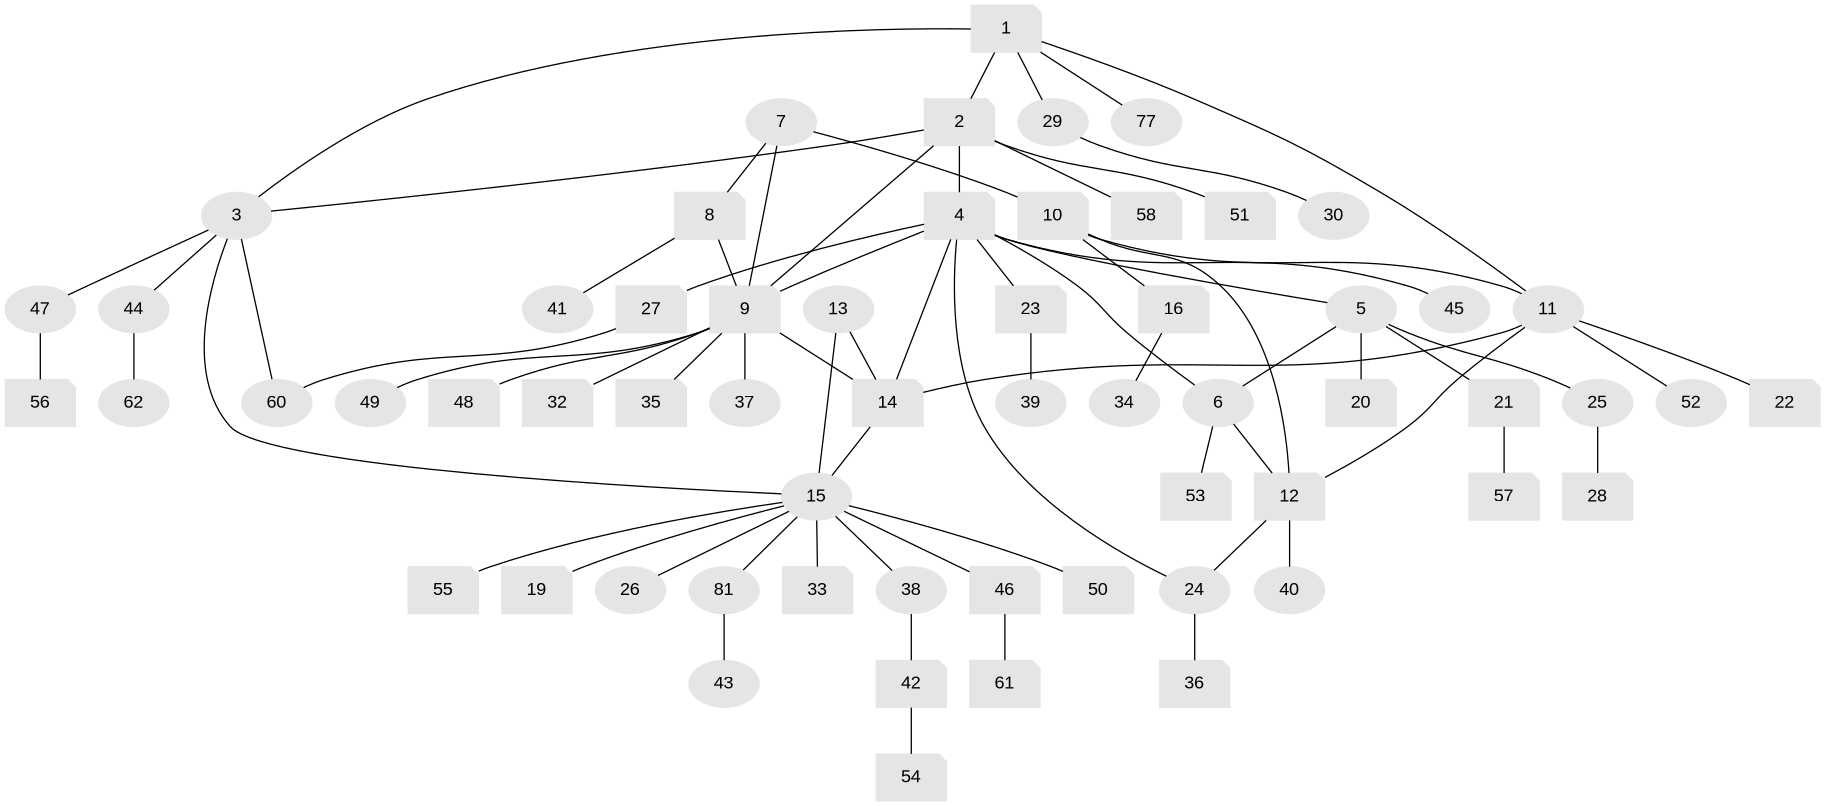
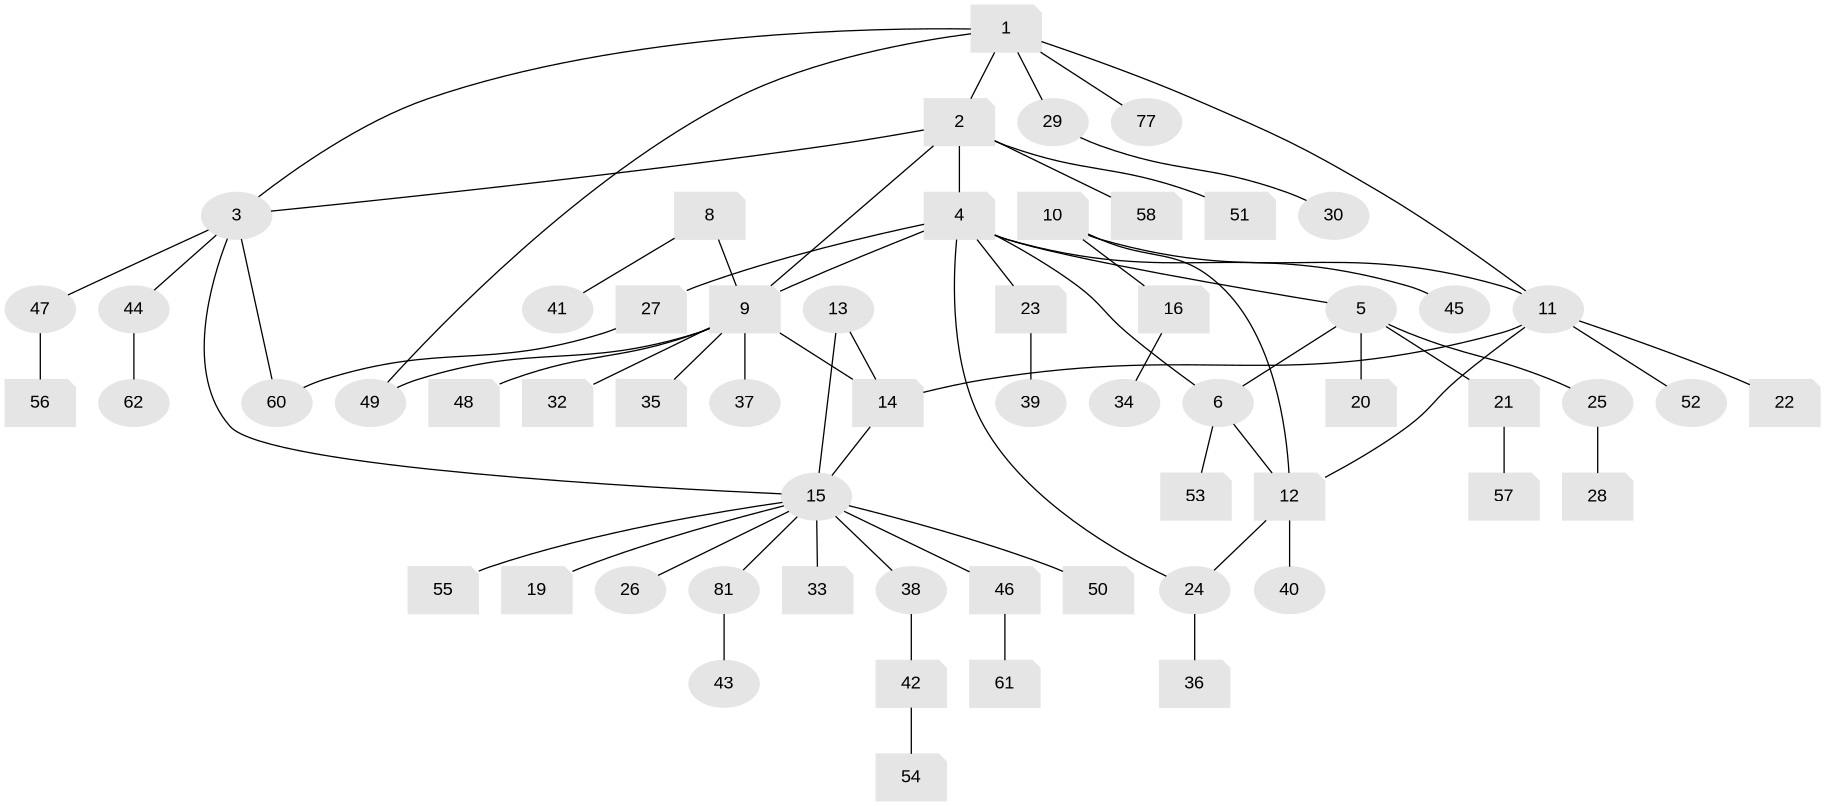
  graph {
    fontname="Liberation Sans"
    node [color=gray90 fontname="Liberation Sans" shape=note style=filled]
    edge [fontname="Liberation Sans"]
    1
    2
    3 [shape=ellipse]
    11 [shape=ellipse]
    n5 [label=77 shape=ellipse]
    29 [shape=ellipse]
    49 [shape=ellipse]
    4
    9
    51
    58
    15 [shape=ellipse]
    44 [shape=ellipse]
    47 [shape=ellipse]
    60 [shape=ellipse]
    14
    12
    22
    52 [shape=ellipse]
    30 [shape=ellipse]
    27
    5 [shape=ellipse]
    6 [shape=ellipse]
    23
    24 [shape=ellipse]
    45 [shape=ellipse]
    32
    35
    37 [shape=ellipse]
    48
    19
    26 [shape=ellipse]
    n33 [label=81 shape=ellipse]
    33
    38 [shape=ellipse]
    46
    50
    55
    62 [shape=ellipse]
    56
    20
    21
    25 [shape=ellipse]
    53
    39 [shape=ellipse]
    36
    57
    28
    40 [shape=ellipse]
-   7 [shape=ellipse]
    8
    10
    41 [shape=ellipse]
    16
    34 [shape=ellipse]
    13 [shape=ellipse]
    43 [shape=ellipse]
    42
    61
    54
    1 -- 2
    1 -- 3
    1 -- 11
    1 -- n5
    1 -- 29
+   1 -- 49
    2 -- 3
    2 -- 4
    2 -- 9
    2 -- 51
    2 -- 58
    3 -- 15
    3 -- 44
    3 -- 47
    3 -- 60
    11 -- 14
    11 -- 12
    11 -- 22
    11 -- 52
    29 -- 30
    4 -- 9
-   4 -- 14
    4 -- 27
    4 -- 5
    4 -- 6
    4 -- 23
    4 -- 24
    4 -- 45
    9 -- 49
    9 -- 14
    9 -- 32
    9 -- 35
    9 -- 37
    9 -- 48
    15 -- 19
    15 -- 26
    15 -- n33
    15 -- 33
    15 -- 38
    15 -- 46
    15 -- 50
    15 -- 55
    44 -- 62
    47 -- 56
    14 -- 15
    12 -- 24
    12 -- 40
    27 -- 60
    5 -- 6
    5 -- 20
    5 -- 21
    5 -- 25
    6 -- 12
    6 -- 53
    23 -- 39
    24 -- 36
    n33 -- 43
    38 -- 42
    46 -- 61
    21 -- 57
    25 -- 28
-   7 -- 9
-   7 -- 8
-   7 -- 10
    8 -- 9
    8 -- 41
    10 -- 11
    10 -- 12
    10 -- 16
    16 -- 34
    13 -- 15
    13 -- 14
    42 -- 54
  }
